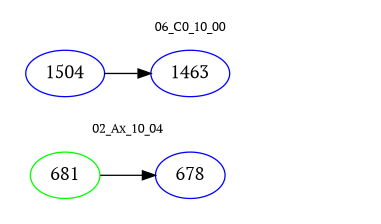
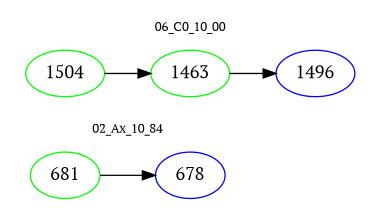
  digraph {
    fontname="PT Serif"
    rankdir=LR
    node [color=blue fontname="PT Serif"]
    edge [color=black fontname="PT Serif"]
    n1 [color=green label=681]
    n2 [label=678]
-   n3 [label=1504]
-   n4 [label=1463]
+   n3 [color=green label=1504]
+   n4 [color=green label=1463]
+   n5 [label=1496]
    subgraph cluster_1 {
      color=white
      fontsize=10
-     label="02_Ax_10_04"
+     label="02_Ax_10_84"
      n1
      n2
    }
    subgraph cluster_2 {
      color=white
      fontsize=10
      label="06_C0_10_00"
      n3
      n4
+     n5
    }
    n1 -> n2
    n3 -> n4
+   n4 -> n5
  }
